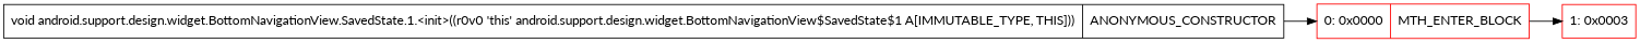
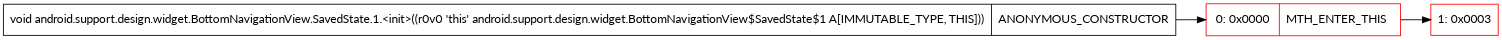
  digraph {
    rankdir=LR
    fontname=Lato
    node [color=red shape=record fontname=Lato]
    edge [fontname=Lato]
-   n1 [label="{0\:\ 0x0000|MTH_ENTER_BLOCK\l}"]
+   n1 [label="{0\:\ 0x0000|MTH_ENTER_THIS\l}"]
    n2 [label="{1\:\ 0x0003}"]
    n3 [label="{void android.support.design.widget.BottomNavigationView.SavedState.1.\<init\>((r0v0 'this' android.support.design.widget.BottomNavigationView$SavedState$1 A[IMMUTABLE_TYPE, THIS]))  | ANONYMOUS_CONSTRUCTOR\l}" color=""]
    subgraph cluster_1 {
      label="R(0)"
    }
    n1 -> n2
    n3 -> n1
  }
